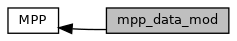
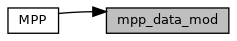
  digraph {
    rankdir=LR
    node [color=black fontname=Helvetica fontsize=10 shape=box style=filled]
    n1 [fillcolor=white height=0.2 label=MPP width=0.4]
    n2 [fillcolor=grey75 fontcolor=black height=0.2 label=mpp_data_mod width=0.4]
-   n1 -> n2 [dir=back fontname=Helvetica fontsize=10 labelfontname=Helvetica labelfontsize=10 shape=plaintext style=solid]
+   n2 -> n1 [dir=back fontname=Helvetica fontsize=10 labelfontname=Helvetica labelfontsize=10 shape=plaintext style=solid]
  }
